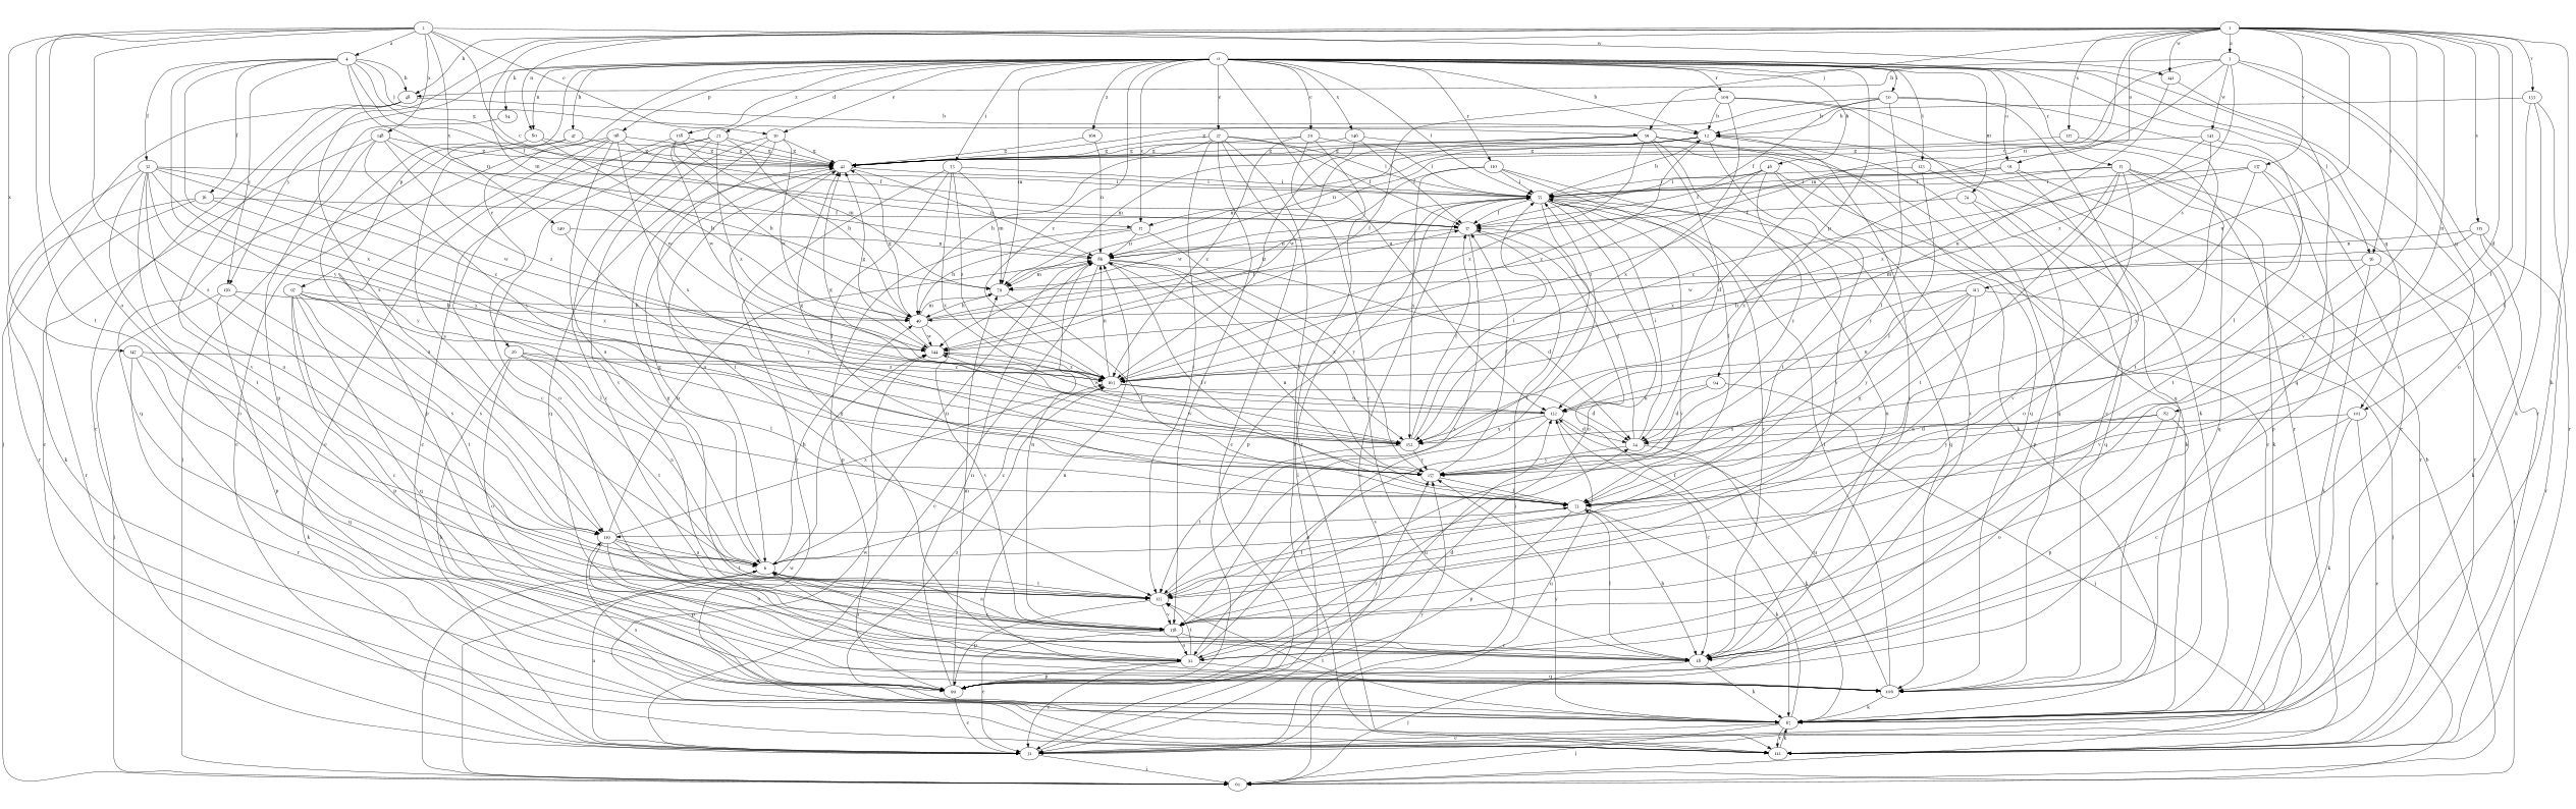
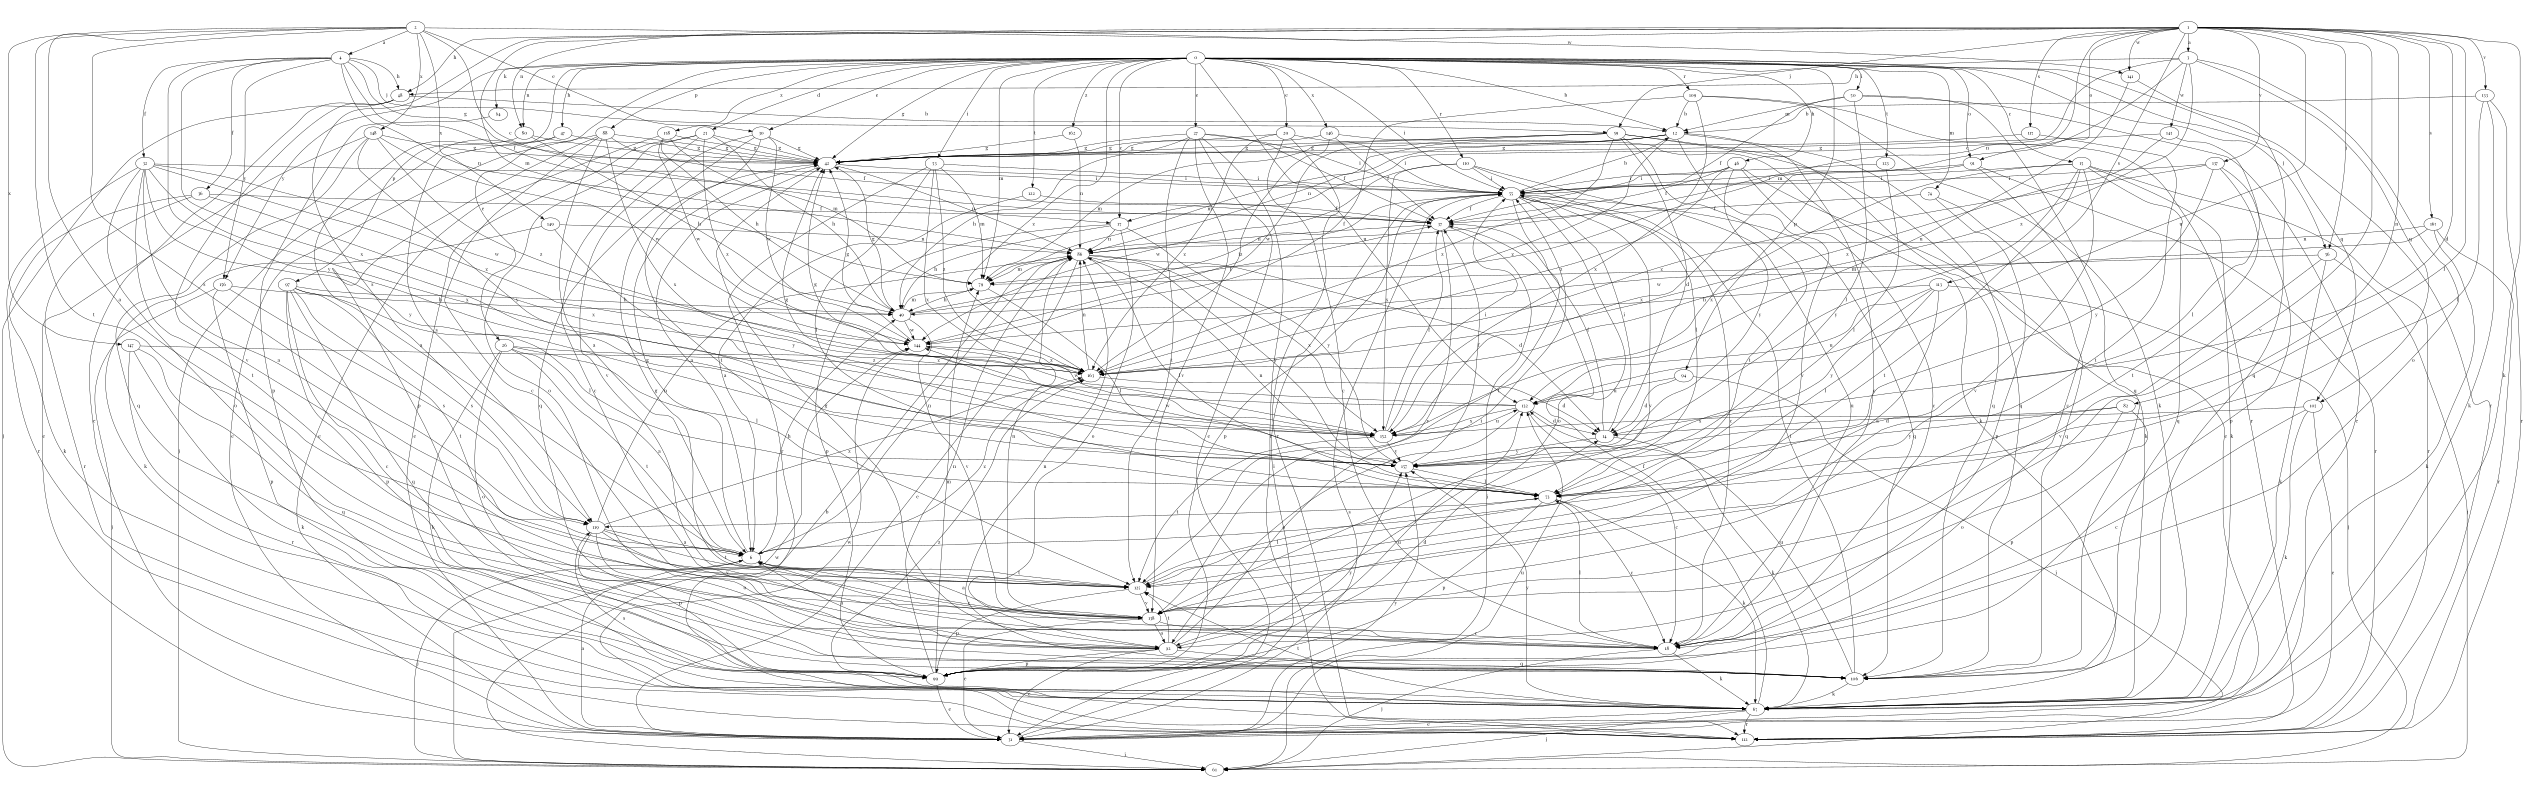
  strict digraph {
    fontname="Playfair Display"
    node [fontname="Playfair Display"]
    edge [fontname="Playfair Display"]
    0
    12
    15
    17
    23
    26
    27
    29
    30
    42
    46
    47
    50
    53
    55
    56
    64
    74
    79
    80
    91
    94
    97
-   98
+   98 [label=88]
    103
    109
    110
    112
+   122
    123
    132
    146
    156
    158
-   162 [label=169]
+   162
    163
    86
    138
    18
    106
    67
    125
    152
    157
    49
    92
    99
    31
    73
    6
    37
    144
    119
    61
-   24
+   24 [label=14]
    1
    3
    48
    59
    82
    113
-   115
+   115 [label=165]
    117
    133
    137
    141
    143
    2
    4
    147
    148
    149
    32
    36
    0 -> 12 [label=b]
    0 -> 15 [label=c]
    0 -> 17 [label=c]
    0 -> 23 [label=d]
    0 -> 26 [label=e]
    0 -> 27 [label=e]
    0 -> 29 [label=e]
    0 -> 30 [label=e]
-   50 -> 42 [label=g]
+   0 -> 42 [label=g]
    0 -> 46 [label=h]
    0 -> 47 [label=h]
    0 -> 50 [label=i]
    0 -> 53 [label=i]
    0 -> 55 [label=i]
    0 -> 56 [label=j]
    0 -> 64 [label=k]
    0 -> 74 [label=m]
    0 -> 79 [label=m]
    0 -> 80 [label=n]
    0 -> 91 [label=o]
    0 -> 94 [label=p]
    0 -> 97 [label=p]
    0 -> 98 [label=p]
    0 -> 103 [label=q]
    0 -> 109 [label=r]
    0 -> 110 [label=r]
    0 -> 112 [label=r]
+   0 -> 122 [label=t]
    0 -> 123 [label=t]
    0 -> 132 [label=u]
    0 -> 146 [label=x]
    0 -> 156 [label=y]
    0 -> 158 [label=z]
    0 -> 162 [label=z]
    0 -> 163 [label=z]
    12 -> 42 [label=g]
    12 -> 79 [label=m]
    12 -> 163 [label=z]
    12 -> 86 [label=n]
    12 -> 138 [label=v]
    12 -> 18 [label=c]
    12 -> 106 [label=q]
    15 -> 55 [label=i]
    15 -> 112 [label=r]
    15 -> 138 [label=v]
    15 -> 106 [label=q]
    15 -> 67 [label=k]
    15 -> 125 [label=t]
    15 -> 152 [label=x]
    15 -> 157 [label=y]
    17 -> 86 [label=n]
    17 -> 157 [label=y]
    17 -> 49 [label=h]
-   123 -> 92 [label=o]
+   17 -> 92 [label=o]
    17 -> 99 [label=p]
    23 -> 42 [label=g]
    23 -> 163 [label=z]
    23 -> 18 [label=c]
    23 -> 49 [label=h]
    23 -> 92 [label=o]
    23 -> 31 [label=e]
    26 -> 163 [label=z]
    26 -> 67 [label=k]
    26 -> 125 [label=t]
    26 -> 92 [label=o]
    26 -> 73 [label=l]
    26 -> 6 [label=a]
    27 -> 42 [label=g]
    27 -> 55 [label=i]
    27 -> 112 [label=r]
    27 -> 138 [label=v]
    27 -> 125 [label=t]
    27 -> 49 [label=h]
    27 -> 31 [label=e]
    27 -> 37 [label=f]
    29 -> 42 [label=g]
    29 -> 55 [label=i]
    29 -> 112 [label=r]
    29 -> 163 [label=z]
    29 -> 18 [label=c]
    30 -> 42 [label=g]
    30 -> 138 [label=v]
    30 -> 106 [label=q]
    30 -> 125 [label=t]
    30 -> 144 [label=w]
    42 -> 55 [label=i]
    42 -> 86 [label=n]
    42 -> 6 [label=a]
    46 -> 55 [label=i]
    46 -> 163 [label=z]
    46 -> 18 [label=c]
    46 -> 67 [label=k]
    46 -> 157 [label=y]
    46 -> 37 [label=f]
    47 -> 42 [label=g]
    47 -> 119 [label=s]
    47 -> 61 [label=j]
-   50 -> 12 [label=b]
+   50 -> 12 [label=m]
    50 -> 106 [label=q]
    50 -> 31 [label=e]
    50 -> 73 [label=l]
    50 -> 37 [label=f]
    53 -> 55 [label=i]
    53 -> 79 [label=m]
    53 -> 112 [label=r]
    53 -> 163 [label=z]
    53 -> 152 [label=x]
    53 -> 73 [label=l]
    55 -> 12 [label=b]
    55 -> 138 [label=v]
    55 -> 18 [label=c]
    55 -> 106 [label=q]
    55 -> 125 [label=t]
    55 -> 92 [label=o]
    55 -> 99 [label=p]
    55 -> 31 [label=e]
    55 -> 37 [label=f]
    56 -> 79 [label=m]
    56 -> 138 [label=v]
    56 -> 67 [label=k]
    56 -> 61 [label=j]
    64 -> 99 [label=p]
    74 -> 106 [label=q]
    74 -> 99 [label=p]
    74 -> 37 [label=f]
    79 -> 49 [label=h]
    79 -> 73 [label=l]
    80 -> 42 [label=g]
    80 -> 49 [label=h]
    80 -> 6 [label=a]
    91 -> 55 [label=i]
    91 -> 112 [label=r]
    91 -> 18 [label=c]
    91 -> 152 [label=x]
    94 -> 132 [label=u]
    94 -> 61 [label=j]
    94 -> 24 [label=d]
    97 -> 18 [label=c]
    97 -> 106 [label=q]
    97 -> 125 [label=t]
    97 -> 49 [label=h]
    97 -> 99 [label=p]
    97 -> 73 [label=l]
    97 -> 119 [label=s]
    98 -> 42 [label=g]
    98 -> 18 [label=c]
    98 -> 152 [label=x]
    98 -> 99 [label=p]
    98 -> 31 [label=e]
    98 -> 6 [label=a]
    98 -> 37 [label=f]
    103 -> 18 [label=c]
    103 -> 67 [label=k]
    103 -> 31 [label=e]
    103 -> 24 [label=d]
    109 -> 12 [label=b]
    109 -> 112 [label=r]
    109 -> 67 [label=k]
    109 -> 152 [label=x]
    109 -> 144 [label=f]
    110 -> 55 [label=i]
    110 -> 18 [label=u]
    110 -> 152 [label=x]
    110 -> 73 [label=l]
    110 -> 144 [label=w]
-   112 -> 67 [label=k]
+   149 -> 67 [label=k]
    112 -> 144 [label=w]
+   122 -> 6 [label=a]
+   122 -> 37 [label=f]
    123 -> 55 [label=i]
    123 -> 73 [label=l]
    132 -> 42 [label=g]
    132 -> 18 [label=c]
    132 -> 152 [label=x]
    132 -> 92 [label=o]
    132 -> 144 [label=w]
    132 -> 24 [label=d]
    146 -> 42 [label=g]
    146 -> 163 [label=z]
    146 -> 67 [label=k]
    146 -> 37 [label=f]
    156 -> 49 [label=h]
    156 -> 99 [label=p]
    156 -> 119 [label=s]
    156 -> 61 [label=j]
    158 -> 42 [label=g]
    158 -> 79 [label=m]
    158 -> 49 [label=h]
    158 -> 31 [label=e]
    158 -> 144 [label=w]
    162 -> 42 [label=g]
    162 -> 86 [label=n]
    163 -> 86 [label=n]
    163 -> 24 [label=d]
    86 -> 79 [label=m]
    86 -> 152 [label=x]
    86 -> 157 [label=y]
    86 -> 31 [label=e]
    86 -> 73 [label=l]
    86 -> 24 [label=d]
    138 -> 42 [label=g]
    138 -> 86 [label=n]
    138 -> 18 [label=c]
    138 -> 92 [label=o]
    138 -> 31 [label=e]
    138 -> 6 [label=a]
    18 -> 67 [label=k]
    18 -> 73 [label=l]
    18 -> 61 [label=j]
    106 -> 55 [label=i]
    106 -> 132 [label=u]
    106 -> 86 [label=n]
    106 -> 67 [label=k]
    67 -> 112 [label=r]
    67 -> 163 [label=z]
    67 -> 125 [label=t]
    67 -> 157 [label=y]
    67 -> 31 [label=e]
    67 -> 37 [label=f]
    67 -> 119 [label=s]
    67 -> 61 [label=j]
    125 -> 138 [label=v]
    125 -> 99 [label=p]
    125 -> 73 [label=l]
    152 -> 42 [label=g]
    152 -> 55 [label=i]
-   163 -> 132 [label=u]
+   152 -> 132 [label=u]
    152 -> 125 [label=t]
    152 -> 157 [label=y]
    152 -> 37 [label=f]
    157 -> 73 [label=l]
    157 -> 37 [label=f]
    157 -> 144 [label=w]
    49 -> 42 [label=g]
    49 -> 55 [label=i]
    49 -> 79 [label=m]
    49 -> 138 [label=v]
    49 -> 37 [label=f]
    49 -> 144 [label=w]
    92 -> 42 [label=g]
    92 -> 55 [label=i]
    92 -> 106 [label=q]
    92 -> 125 [label=t]
    92 -> 99 [label=p]
    92 -> 31 [label=e]
    92 -> 6 [label=a]
    92 -> 24 [label=d]
    99 -> 79 [label=m]
    99 -> 132 [label=u]
    99 -> 86 [label=n]
    99 -> 157 [label=y]
    99 -> 31 [label=e]
    31 -> 55 [label=i]
    31 -> 132 [label=u]
    31 -> 157 [label=y]
    31 -> 6 [label=a]
    31 -> 61 [label=j]
    73 -> 86 [label=n]
-   73 -> 18 [label=b]
+   73 -> 18 [label=c]
    73 -> 67 [label=k]
    73 -> 99 [label=p]
    73 -> 119 [label=s]
    6 -> 42 [label=g]
    6 -> 163 [label=z]
    6 -> 86 [label=n]
    6 -> 18 [label=c]
    6 -> 125 [label=t]
    6 -> 49 [label=h]
    6 -> 61 [label=j]
    37 -> 86 [label=n]
    37 -> 138 [label=v]
    37 -> 61 [label=j]
    144 -> 42 [label=g]
    144 -> 163 [label=z]
    119 -> 163 [label=z]
    119 -> 86 [label=n]
    119 -> 138 [label=v]
    119 -> 125 [label=t]
    119 -> 92 [label=o]
    119 -> 99 [label=p]
    119 -> 6 [label=a]
-   61 -> 12 [label=b]
+   61 -> 86 [label=b]
    61 -> 144 [label=w]
    24 -> 55 [label=i]
    24 -> 67 [label=k]
    24 -> 157 [label=y]
    24 -> 37 [label=f]
    1 -> 56 [label=j]
    1 -> 79 [label=m]
    1 -> 80 [label=n]
    1 -> 91 [label=o]
    1 -> 132 [label=u]
    1 -> 86 [label=n]
    1 -> 138 [label=v]
    1 -> 67 [label=k]
    1 -> 73 [label=l]
    1 -> 119 [label=s]
    1 -> 24 [label=d]
    1 -> 3 [label=a]
    1 -> 48 [label=h]
    1 -> 59 [label=j]
    1 -> 82 [label=n]
-   143 -> 113 [label=s]
+   1 -> 113 [label=s]
    1 -> 115 [label=s]
    1 -> 117 [label=s]
    1 -> 133 [label=v]
    1 -> 137 [label=v]
    1 -> 141 [label=w]
    3 -> 17 [label=c]
    3 -> 79 [label=m]
    3 -> 103 [label=q]
    3 -> 163 [label=z]
    3 -> 18 [label=o]
    3 -> 48 [label=h]
    3 -> 143 [label=w]
    48 -> 12 [label=b]
    48 -> 138 [label=v]
    48 -> 31 [label=e]
    48 -> 61 [label=j]
    59 -> 42 [label=g]
    59 -> 79 [label=m]
    59 -> 163 [label=z]
    59 -> 106 [label=q]
    59 -> 125 [label=t]
    59 -> 31 [label=e]
    59 -> 144 [label=w]
    59 -> 24 [label=d]
    82 -> 152 [label=x]
    82 -> 157 [label=y]
    82 -> 92 [label=o]
    82 -> 99 [label=p]
    113 -> 132 [label=u]
    113 -> 157 [label=y]
    113 -> 49 [label=h]
-   113 -> 73 [label=g]
+   113 -> 73 [label=l]
    113 -> 6 [label=a]
    113 -> 61 [label=j]
    115 -> 112 [label=r]
    115 -> 86 [label=n]
    115 -> 67 [label=k]
    115 -> 144 [label=w]
    117 -> 42 [label=g]
    117 -> 125 [label=t]
    133 -> 12 [label=b]
    133 -> 112 [label=r]
    133 -> 67 [label=k]
    133 -> 73 [label=l]
    137 -> 55 [label=i]
    137 -> 163 [label=z]
    137 -> 125 [label=t]
    137 -> 157 [label=y]
    137 -> 99 [label=p]
    141 -> 132 [label=u]
    141 -> 106 [label=q]
    143 -> 42 [label=g]
    143 -> 163 [label=z]
    143 -> 73 [label=l]
    2 -> 17 [label=c]
    2 -> 30 [label=e]
    2 -> 125 [label=t]
    2 -> 6 [label=a]
    2 -> 119 [label=s]
    2 -> 141 [label=w]
    2 -> 4 [label=a]
    2 -> 147 [label=x]
    2 -> 148 [label=x]
    2 -> 149 [label=x]
    4 -> 42 [label=g]
    4 -> 156 [label=y]
    4 -> 86 [label=n]
    4 -> 152 [label=x]
    4 -> 157 [label=y]
    4 -> 37 [label=f]
    4 -> 48 [label=h]
    4 -> 59 [label=j]
    4 -> 32 [label=f]
    4 -> 36 [label=f]
    147 -> 112 [label=r]
    147 -> 163 [label=z]
    147 -> 106 [label=q]
    147 -> 67 [label=k]
    148 -> 42 [label=g]
    148 -> 163 [label=z]
    148 -> 106 [label=q]
    148 -> 157 [label=y]
    148 -> 31 [label=e]
    148 -> 144 [label=w]
    149 -> 86 [label=n]
    149 -> 157 [label=y]
    32 -> 55 [label=i]
    32 -> 112 [label=r]
    32 -> 163 [label=z]
    32 -> 125 [label=t]
    32 -> 152 [label=x]
    32 -> 157 [label=y]
    32 -> 92 [label=o]
    32 -> 6 [label=a]
    32 -> 144 [label=w]
    36 -> 112 [label=r]
    36 -> 67 [label=k]
    36 -> 152 [label=x]
    36 -> 37 [label=f]
  }
